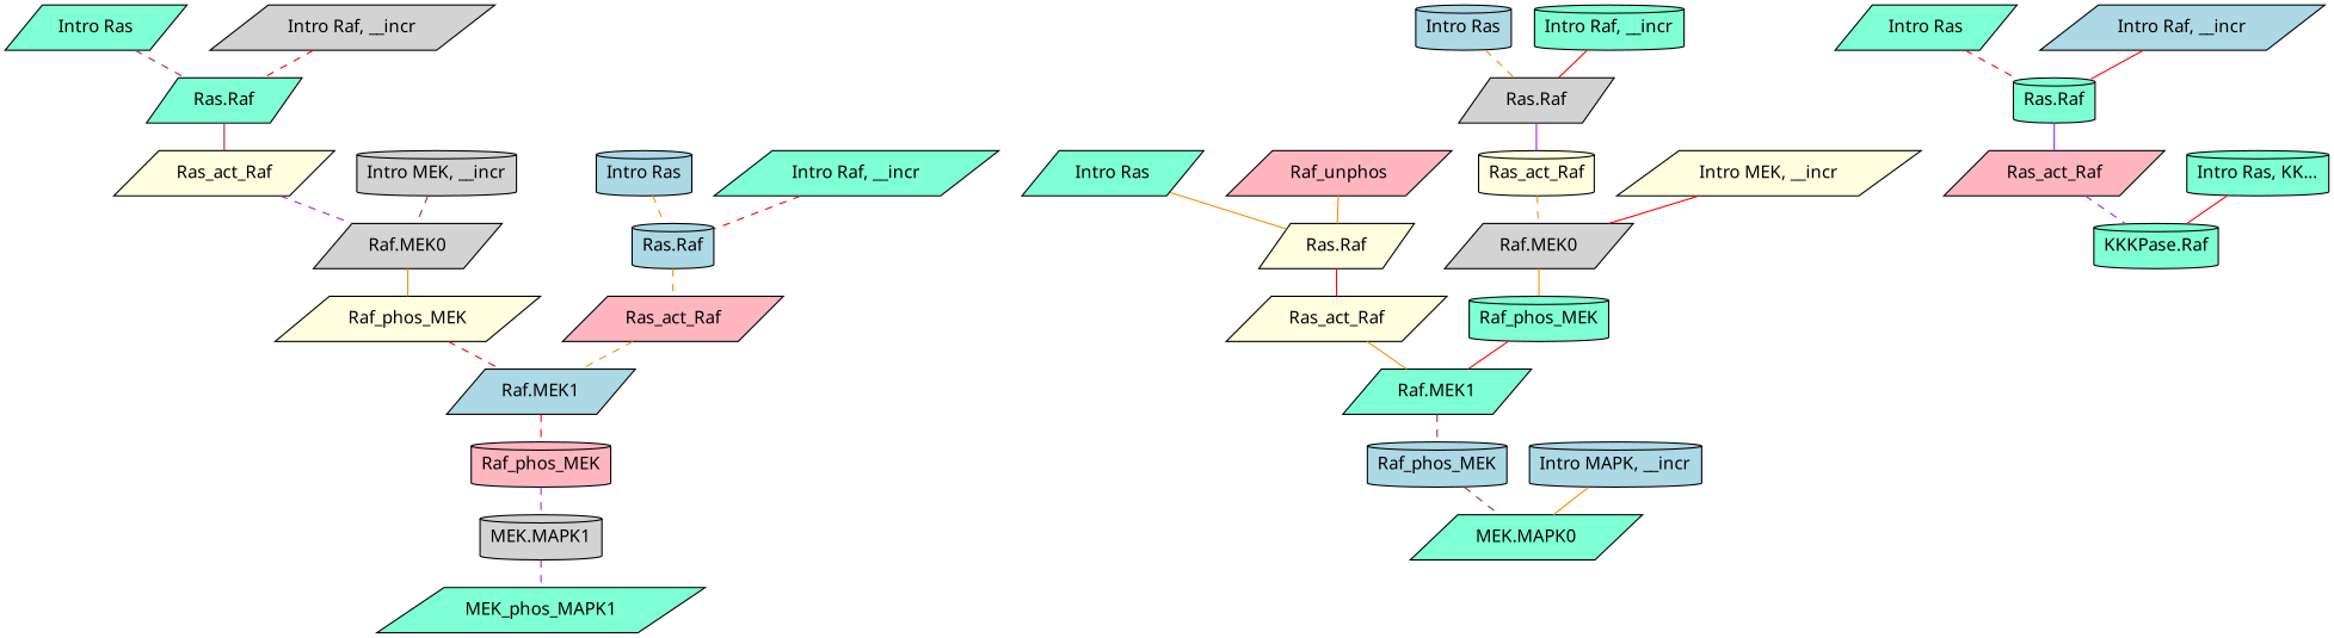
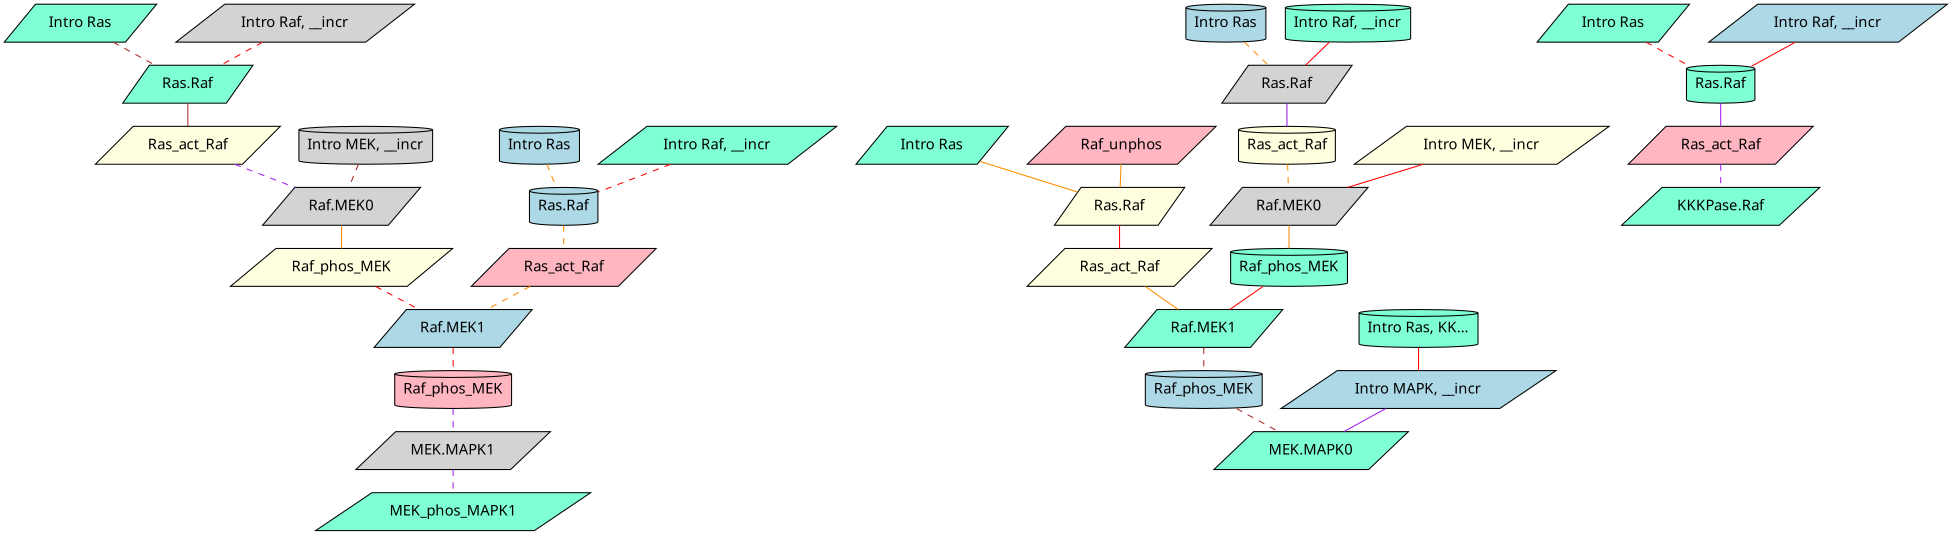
  digraph {
    rankdir=TB
    ranksep=0.30
    node [fillcolor=aquamarine fontname="CMU Serif" shape=parallelogram style=filled]
    edge [color=red dir=none fontname="CMU Serif" style=dashed]
    n1 [label="Intro Ras"]
    n2 [label="Ras.Raf"]
    n3 [fillcolor=lightyellow label=Ras_act_Raf]
    n4 [label="Intro Ras"]
    n5 [fillcolor=lightyellow label="Ras.Raf"]
    n6 [fillcolor=lightyellow label=Ras_act_Raf]
    n7 [fillcolor=lightblue label="Intro Ras" shape=cylinder]
    n8 [fillcolor=lightblue label="Ras.Raf" shape=cylinder]
    n9 [fillcolor=lightpink label=Ras_act_Raf]
    n10 [label="Intro Ras"]
    n11 [label="Ras.Raf" shape=cylinder]
    n12 [fillcolor=lightpink label=Ras_act_Raf]
    n13 [fillcolor=lightblue label="Intro Ras" shape=cylinder]
    n14 [fillcolor=lightgrey label="Ras.Raf"]
    n15 [fillcolor=lightyellow label=Ras_act_Raf shape=cylinder]
    n16 [fillcolor=lightgrey label="Intro Raf, __incr"]
    n17 [label="Intro Raf, __incr"]
    n18 [fillcolor=lightblue label="Intro Raf, __incr"]
    n19 [label="Intro Raf, __incr" shape=cylinder]
    n20 [fillcolor=lightgrey label="Intro MEK, __incr" shape=cylinder]
    n21 [fillcolor=lightgrey label="Raf.MEK0"]
    n22 [fillcolor=lightyellow label=Raf_phos_MEK]
    n23 [fillcolor=lightyellow label="Intro MEK, __incr"]
    n24 [fillcolor=lightgrey label="Raf.MEK0"]
    n25 [label=Raf_phos_MEK shape=cylinder]
-   n26 [fillcolor=lightblue label="Intro MAPK, __incr" shape=cylinder]
+   n26 [fillcolor=lightblue label="Intro MAPK, __incr"]
    n27 [label="MEK.MAPK0"]
    n28 [label="Intro Ras, KK..." shape=cylinder]
-   n29 [label="KKKPase.Raf" shape=cylinder]
+   n29 [label="KKKPase.Raf"]
    n30 [fillcolor=lightblue label="Raf.MEK1"]
    n31 [fillcolor=lightpink label=Raf_phos_MEK shape=cylinder]
    n32 [label="Raf.MEK1"]
    n33 [fillcolor=lightblue label=Raf_phos_MEK shape=cylinder]
    n34 [fillcolor=lightpink label=Raf_unphos]
-   n35 [fillcolor=lightgrey label="MEK.MAPK1" shape=cylinder]
+   n35 [fillcolor=lightgrey label="MEK.MAPK1"]
    n36 [label=MEK_phos_MAPK1]
    n1 -> n2 [color=brown]
    n2 -> n3 [color=brown style=solid]
    n3 -> n21 [color=purple]
    n4 -> n5 [color=darkorange style=solid]
    n5 -> n6 [style=solid]
    n6 -> n32 [color=darkorange style=solid]
    n7 -> n8 [color=darkorange]
    n8 -> n9 [color=darkorange]
    n9 -> n30 [color=darkorange]
    n10 -> n11
    n11 -> n12 [color=purple style=solid]
    n12 -> n29 [color=purple]
    n13 -> n14 [color=darkorange]
    n14 -> n15 [color=purple style=solid]
    n15 -> n24 [color=darkorange]
    n16 -> n2
    n17 -> n8
    n18 -> n11 [style=solid]
    n19 -> n14 [style=solid]
    n20 -> n21 [color=brown]
    n21 -> n22 [color=darkorange style=solid]
    n22 -> n30
    n23 -> n24 [style=solid]
    n24 -> n25 [color=darkorange style=solid]
    n25 -> n32 [style=solid]
-   n26 -> n27 [color=darkorange style=solid]
-   n28 -> n29 [style=solid]
+   n26 -> n27 [color=purple style=solid]
+   n28 -> n26 [style=solid]
    n30 -> n31
    n31 -> n35 [color=purple]
    n32 -> n33 [color=brown]
    n33 -> n27 [color=brown]
    n34 -> n5 [color=darkorange style=solid]
    n35 -> n36 [color=purple]
  }
